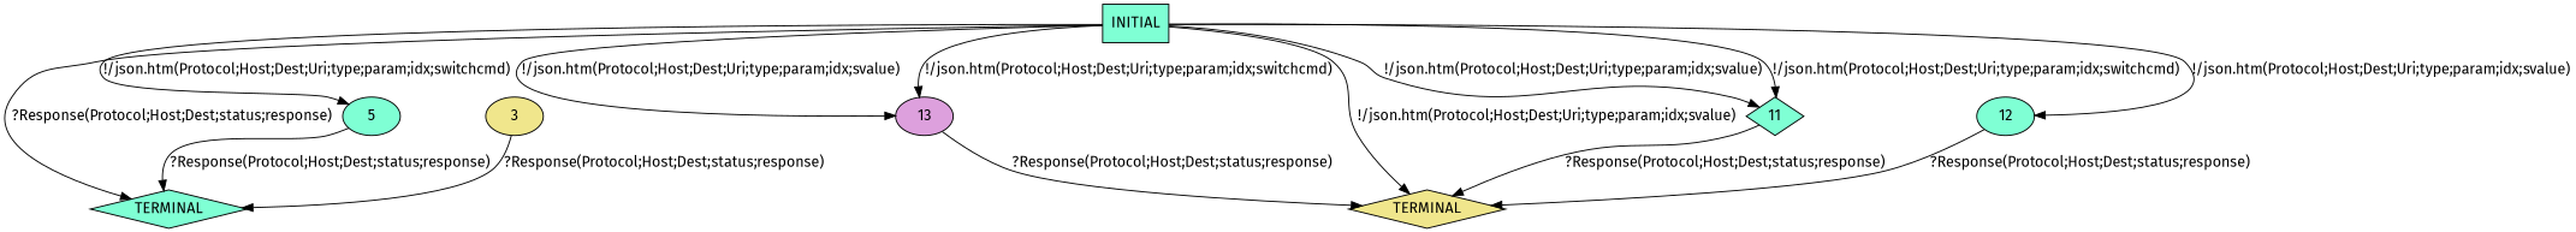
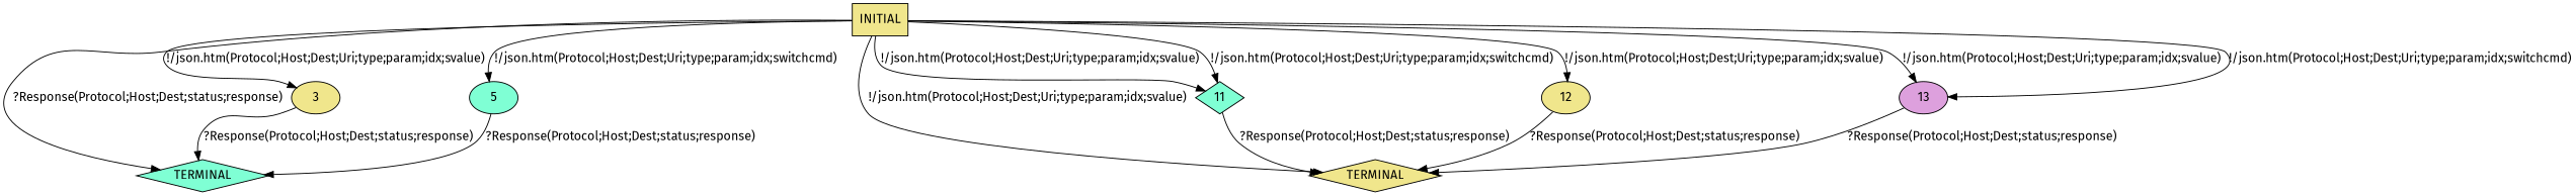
  digraph {
    fontname="Fira Sans"
    node [fillcolor=khaki fontname="Fira Sans" style=filled]
    edge [fontname="Fira Sans"]
-   n1 [fillcolor=aquamarine label=INITIAL shape=box]
+   n1 [label=INITIAL shape=box]
    n2 [fillcolor=aquamarine label=TERMINAL shape=diamond]
    n3 [label=3]
    n4 [fillcolor=aquamarine label=5]
    n5 [label=TERMINAL shape=diamond]
    n6 [fillcolor=aquamarine label=11 shape=diamond]
-   n7 [fillcolor=aquamarine label=12]
+   n7 [label=12]
    n8 [fillcolor=plum label=13]
    n1 -> n2 [label="?Response(Protocol;Host;Dest;status;response)"]
+   n1 -> n3 [label="!/json.htm(Protocol;Host;Dest;Uri;type;param;idx;svalue)"]
    n1 -> n4 [label="!/json.htm(Protocol;Host;Dest;Uri;type;param;idx;switchcmd)"]
    n1 -> n5 [label="!/json.htm(Protocol;Host;Dest;Uri;type;param;idx;svalue)"]
    n1 -> n6 [label="!/json.htm(Protocol;Host;Dest;Uri;type;param;idx;svalue)"]
    n1 -> n6 [label="!/json.htm(Protocol;Host;Dest;Uri;type;param;idx;switchcmd)"]
    n1 -> n7 [label="!/json.htm(Protocol;Host;Dest;Uri;type;param;idx;svalue)"]
    n1 -> n8 [label="!/json.htm(Protocol;Host;Dest;Uri;type;param;idx;svalue)"]
    n1 -> n8 [label="!/json.htm(Protocol;Host;Dest;Uri;type;param;idx;switchcmd)"]
    n3 -> n2 [label="?Response(Protocol;Host;Dest;status;response)"]
    n4 -> n2 [label="?Response(Protocol;Host;Dest;status;response)"]
    n6 -> n5 [label="?Response(Protocol;Host;Dest;status;response)"]
    n7 -> n5 [label="?Response(Protocol;Host;Dest;status;response)"]
    n8 -> n5 [label="?Response(Protocol;Host;Dest;status;response)"]
  }
